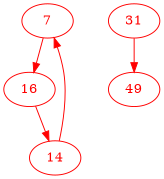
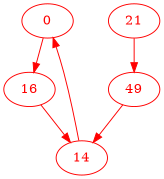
  digraph {
    node [color=red fontcolor=red]
    edge [color=red]
-   7
+   7 [label=0]
    16
    14
    n4 [label=49]
-   21 [label=31]
+   21
    7 -> 16
    16 -> 14
    14 -> 7
+   n4 -> 14
    21 -> n4
  }
